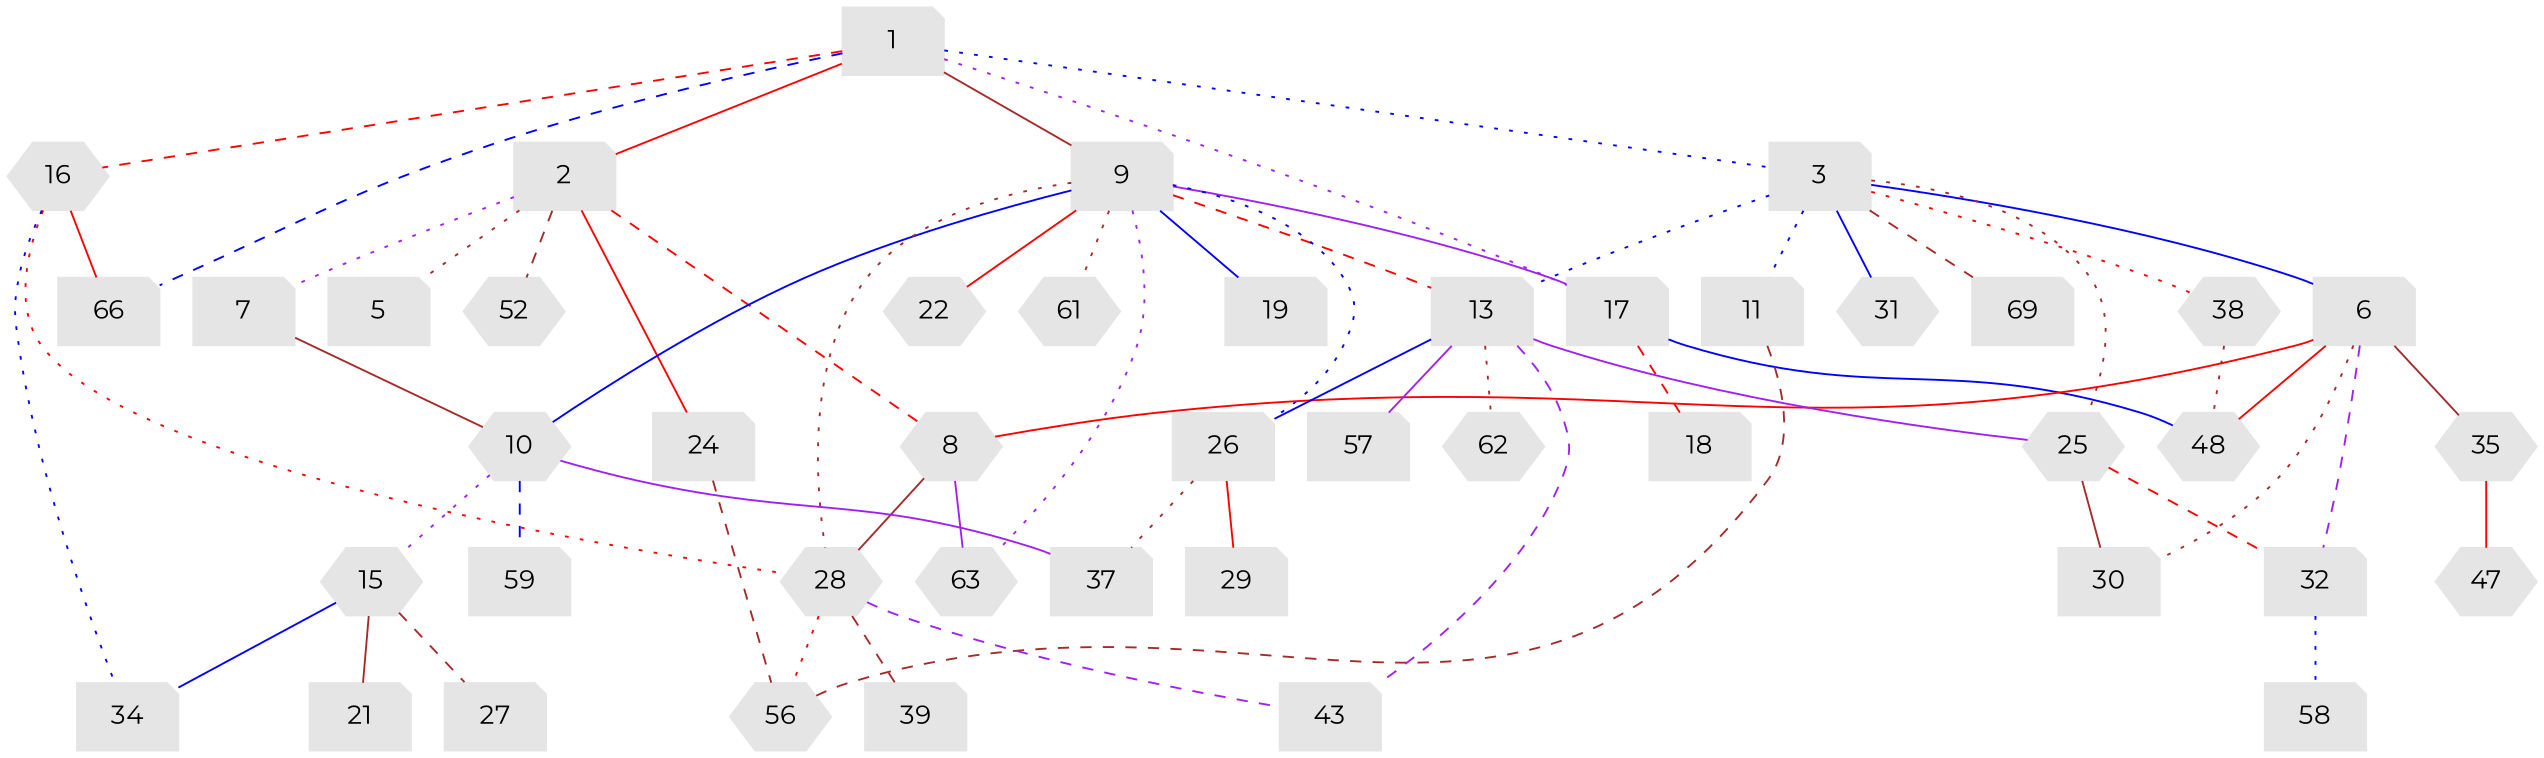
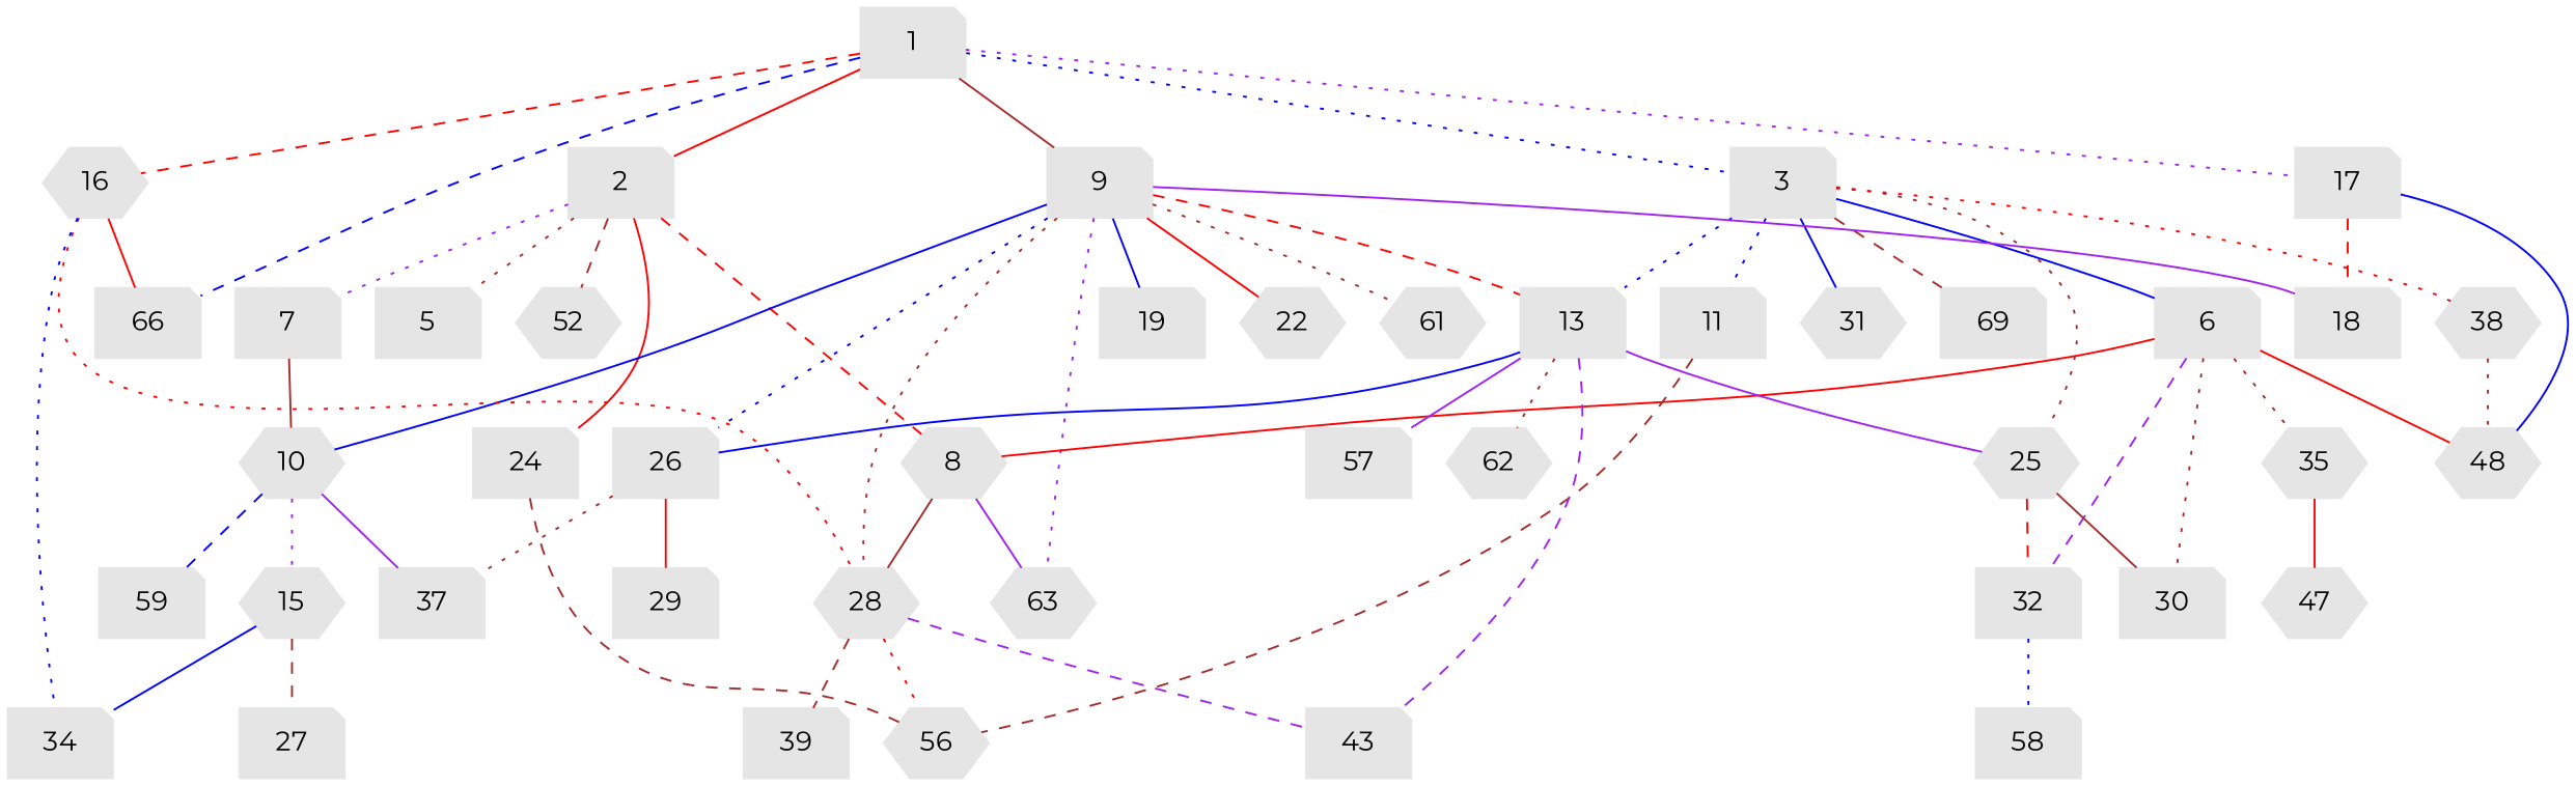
  graph {
    fontname=Montserrat
    node [color=gray90 fontname=Montserrat shape=note style=filled]
    edge [color=brown fontname=Montserrat style=solid]
    1 [super="+65"]
    2 [super="+50"]
    3 [super="+4"]
    9 [super="+12"]
    16 [shape=hexagon super="+20"]
    17 [super="+45"]
    66
    5 [super="+14"]
    7 [super="+40"]
    8 [shape=hexagon super="+42"]
    24
    52 [shape=hexagon]
    6 [super="+23"]
    11 [super="+54"]
    13 [super="+46"]
    25 [shape=hexagon super="+51"]
    31 [shape=hexagon]
    38 [shape=hexagon super="+60"]
    69
    10 [shape=hexagon super="+36"]
    28 [shape=hexagon super="+41"]
    63 [shape=hexagon]
    19
    22 [shape=hexagon]
    26 [super="+49"]
    61 [shape=hexagon super="+71"]
    34 [super="+55"]
    48 [shape=hexagon]
    18
    56 [shape=hexagon]
    30
    32 [super="+33"]
    35 [shape=hexagon super="+53"]
    43 [super="+68"]
    57 [super="+70"]
    62 [shape=hexagon]
    58
    47 [shape=hexagon]
    15 [shape=hexagon super="+44"]
    37 [super="+64"]
    59
    39 [super="+67"]
    29
-   21
    27
    1 -- 2 [color=red]
    1 -- 3 [color=blue style=dotted]
    1 -- 9
    1 -- 16 [color=red style=dashed]
    1 -- 17 [color=purple style=dotted]
    1 -- 66 [color=blue style=dashed]
    2 -- 5 [style=dotted]
    2 -- 7 [color=purple style=dotted]
    2 -- 8 [color=red style=dashed]
    2 -- 24 [color=red]
    2 -- 52 [style=dashed]
    3 -- 6 [color=blue]
    3 -- 11 [color=blue style=dotted weight=3]
    3 -- 13 [color=blue style=dotted]
    3 -- 25 [style=dotted]
    3 -- 31 [color=blue]
    3 -- 38 [color=red style=dotted]
    3 -- 69 [style=dashed]
-   9 -- 17 [color=purple]
+   9 -- 18 [color=purple]
    9 -- 13 [color=red style=dashed]
    9 -- 10 [color=blue]
    9 -- 28 [style=dotted]
    9 -- 63 [color=purple style=dotted]
    9 -- 19 [color=blue]
    9 -- 22 [color=red]
    9 -- 26 [color=blue style=dotted]
    9 -- 61 [style=dotted]
    16 -- 66 [color=red]
    16 -- 28 [color=red style=dotted]
    16 -- 34 [color=blue style=dotted]
    17 -- 48 [color=blue]
    17 -- 18 [color=red style=dashed]
    7 -- 10
    8 -- 28
    8 -- 63 [color=purple]
    24 -- 56 [style=dashed]
    6 -- 8 [color=red]
    6 -- 48 [color=red]
    6 -- 30 [style=dotted]
    6 -- 32 [color=purple style=dashed]
-   6 -- 35
+   6 -- 35 [style=dotted]
    11 -- 56 [style=dashed]
    13 -- 25 [color=purple]
    13 -- 26 [color=blue]
    13 -- 43 [color=purple style=dashed]
    13 -- 57 [color=purple]
    13 -- 62 [style=dotted]
    25 -- 30
    25 -- 32 [color=red style=dashed]
    38 -- 48 [style=dotted]
    10 -- 15 [color=purple style=dotted]
    10 -- 37 [color=purple]
    10 -- 59 [color=blue style=dashed]
    28 -- 56 [color=red style=dotted]
    28 -- 43 [color=purple style=dashed]
    28 -- 39 [style=dashed]
    26 -- 37 [style=dotted]
    26 -- 29 [color=red]
    32 -- 58 [color=blue style=dotted]
    35 -- 47 [color=red]
    15 -- 34 [color=blue]
-   15 -- 21
    15 -- 27 [style=dashed]
  }
